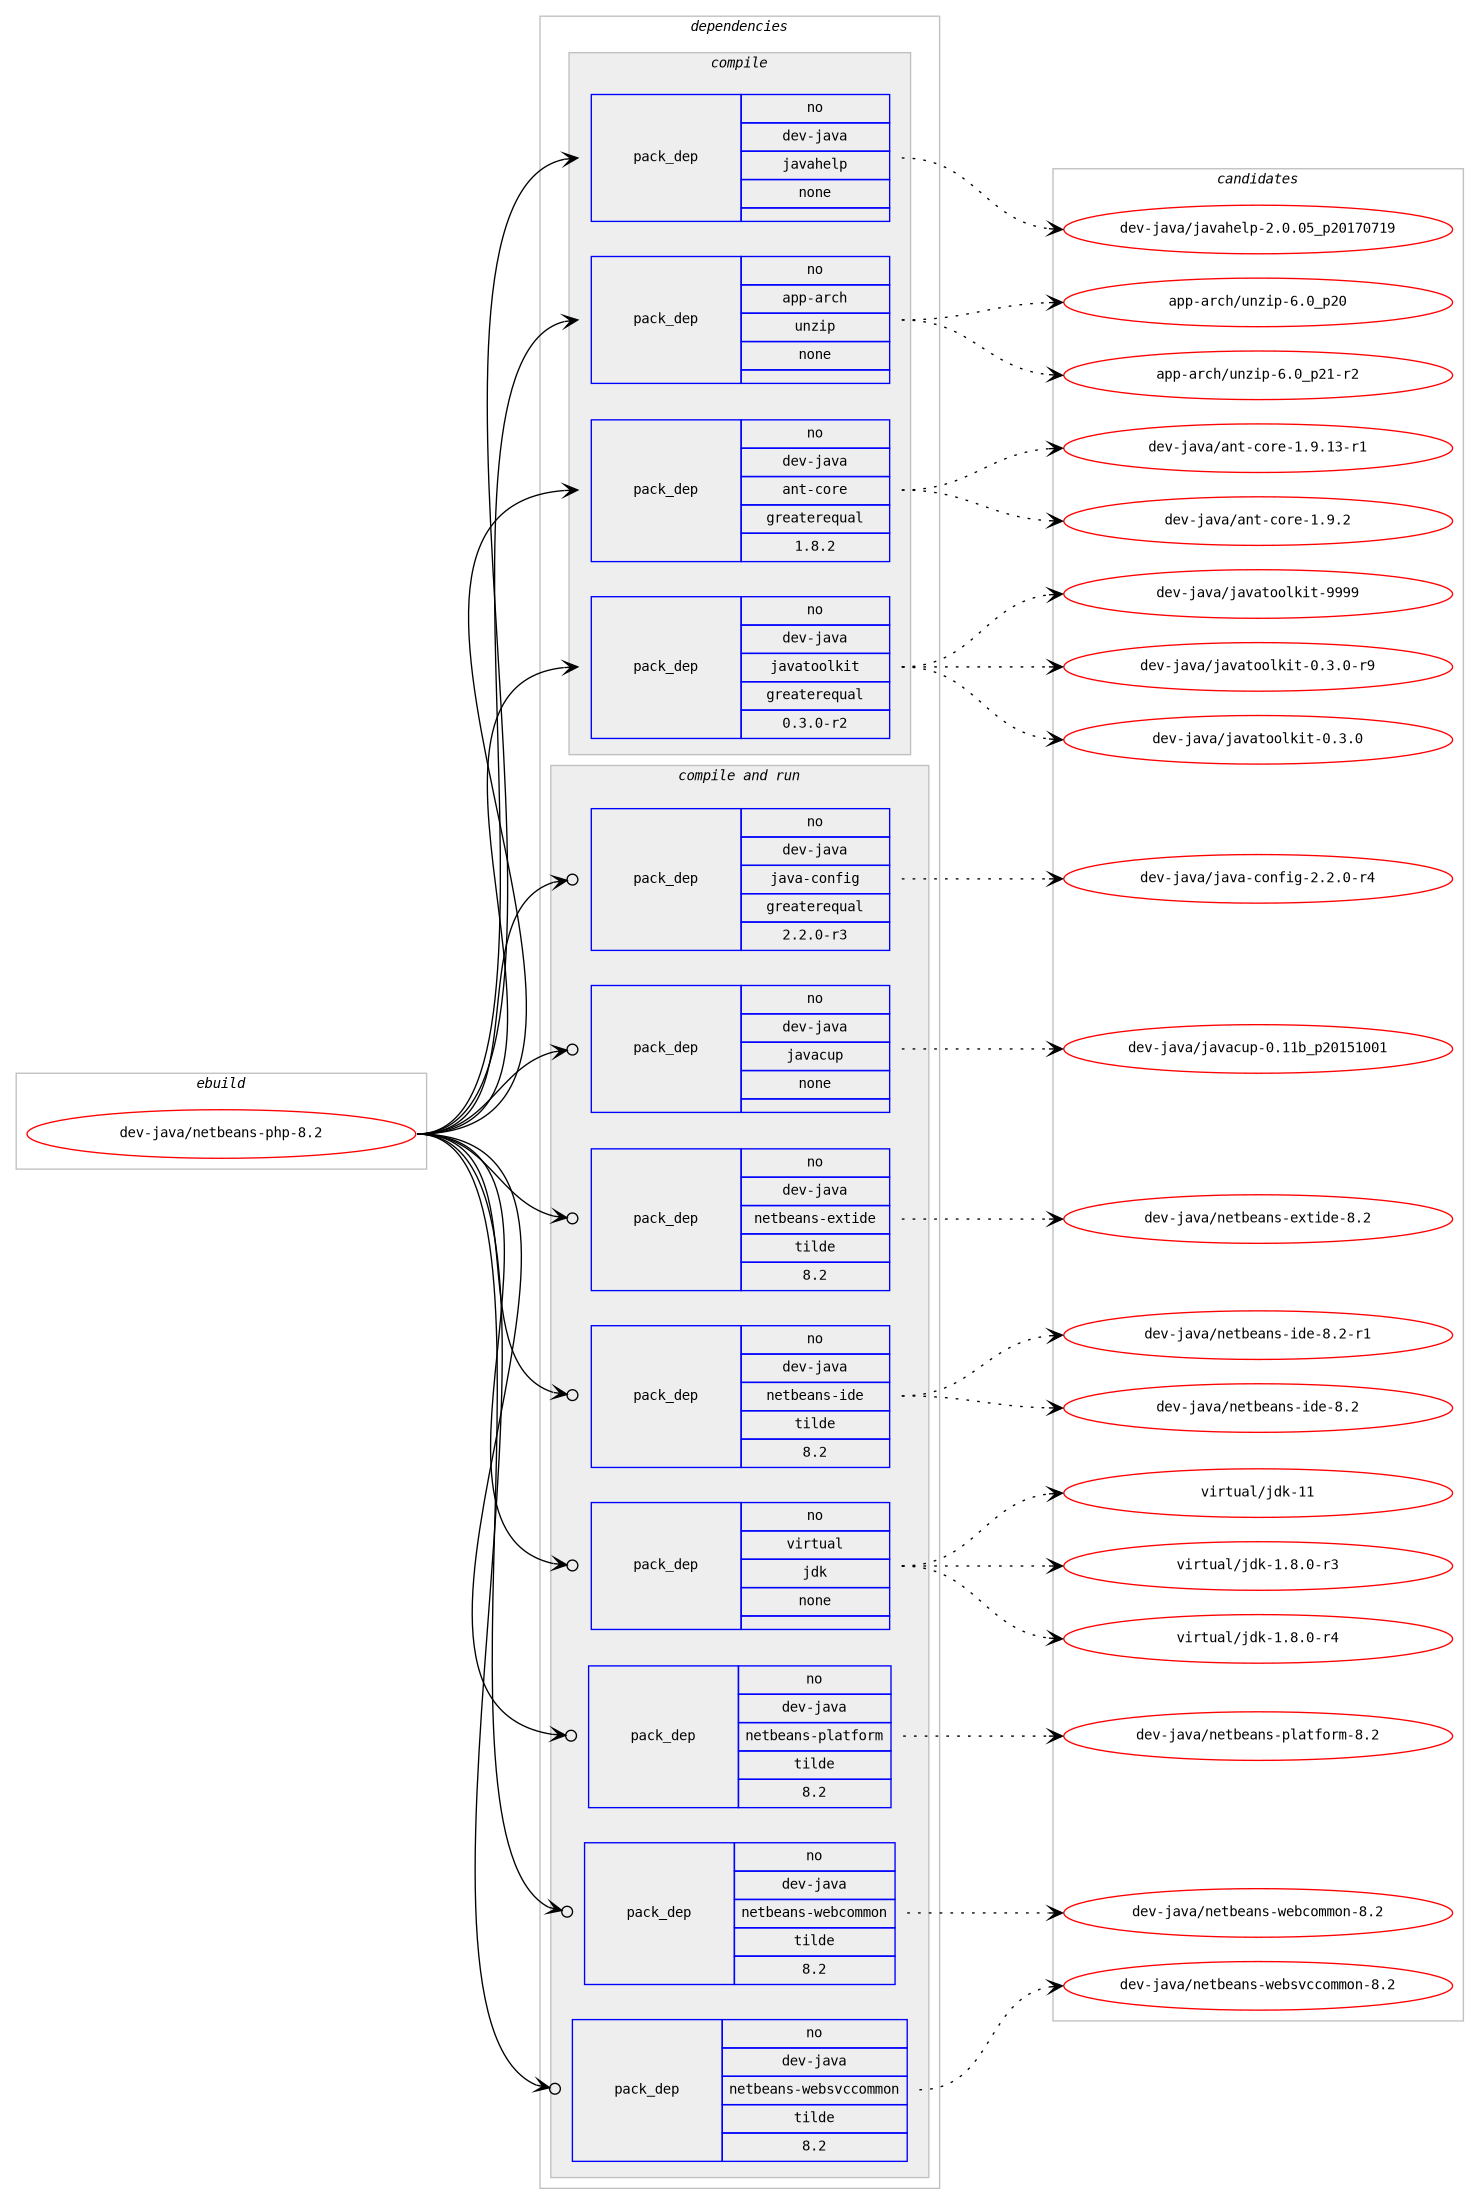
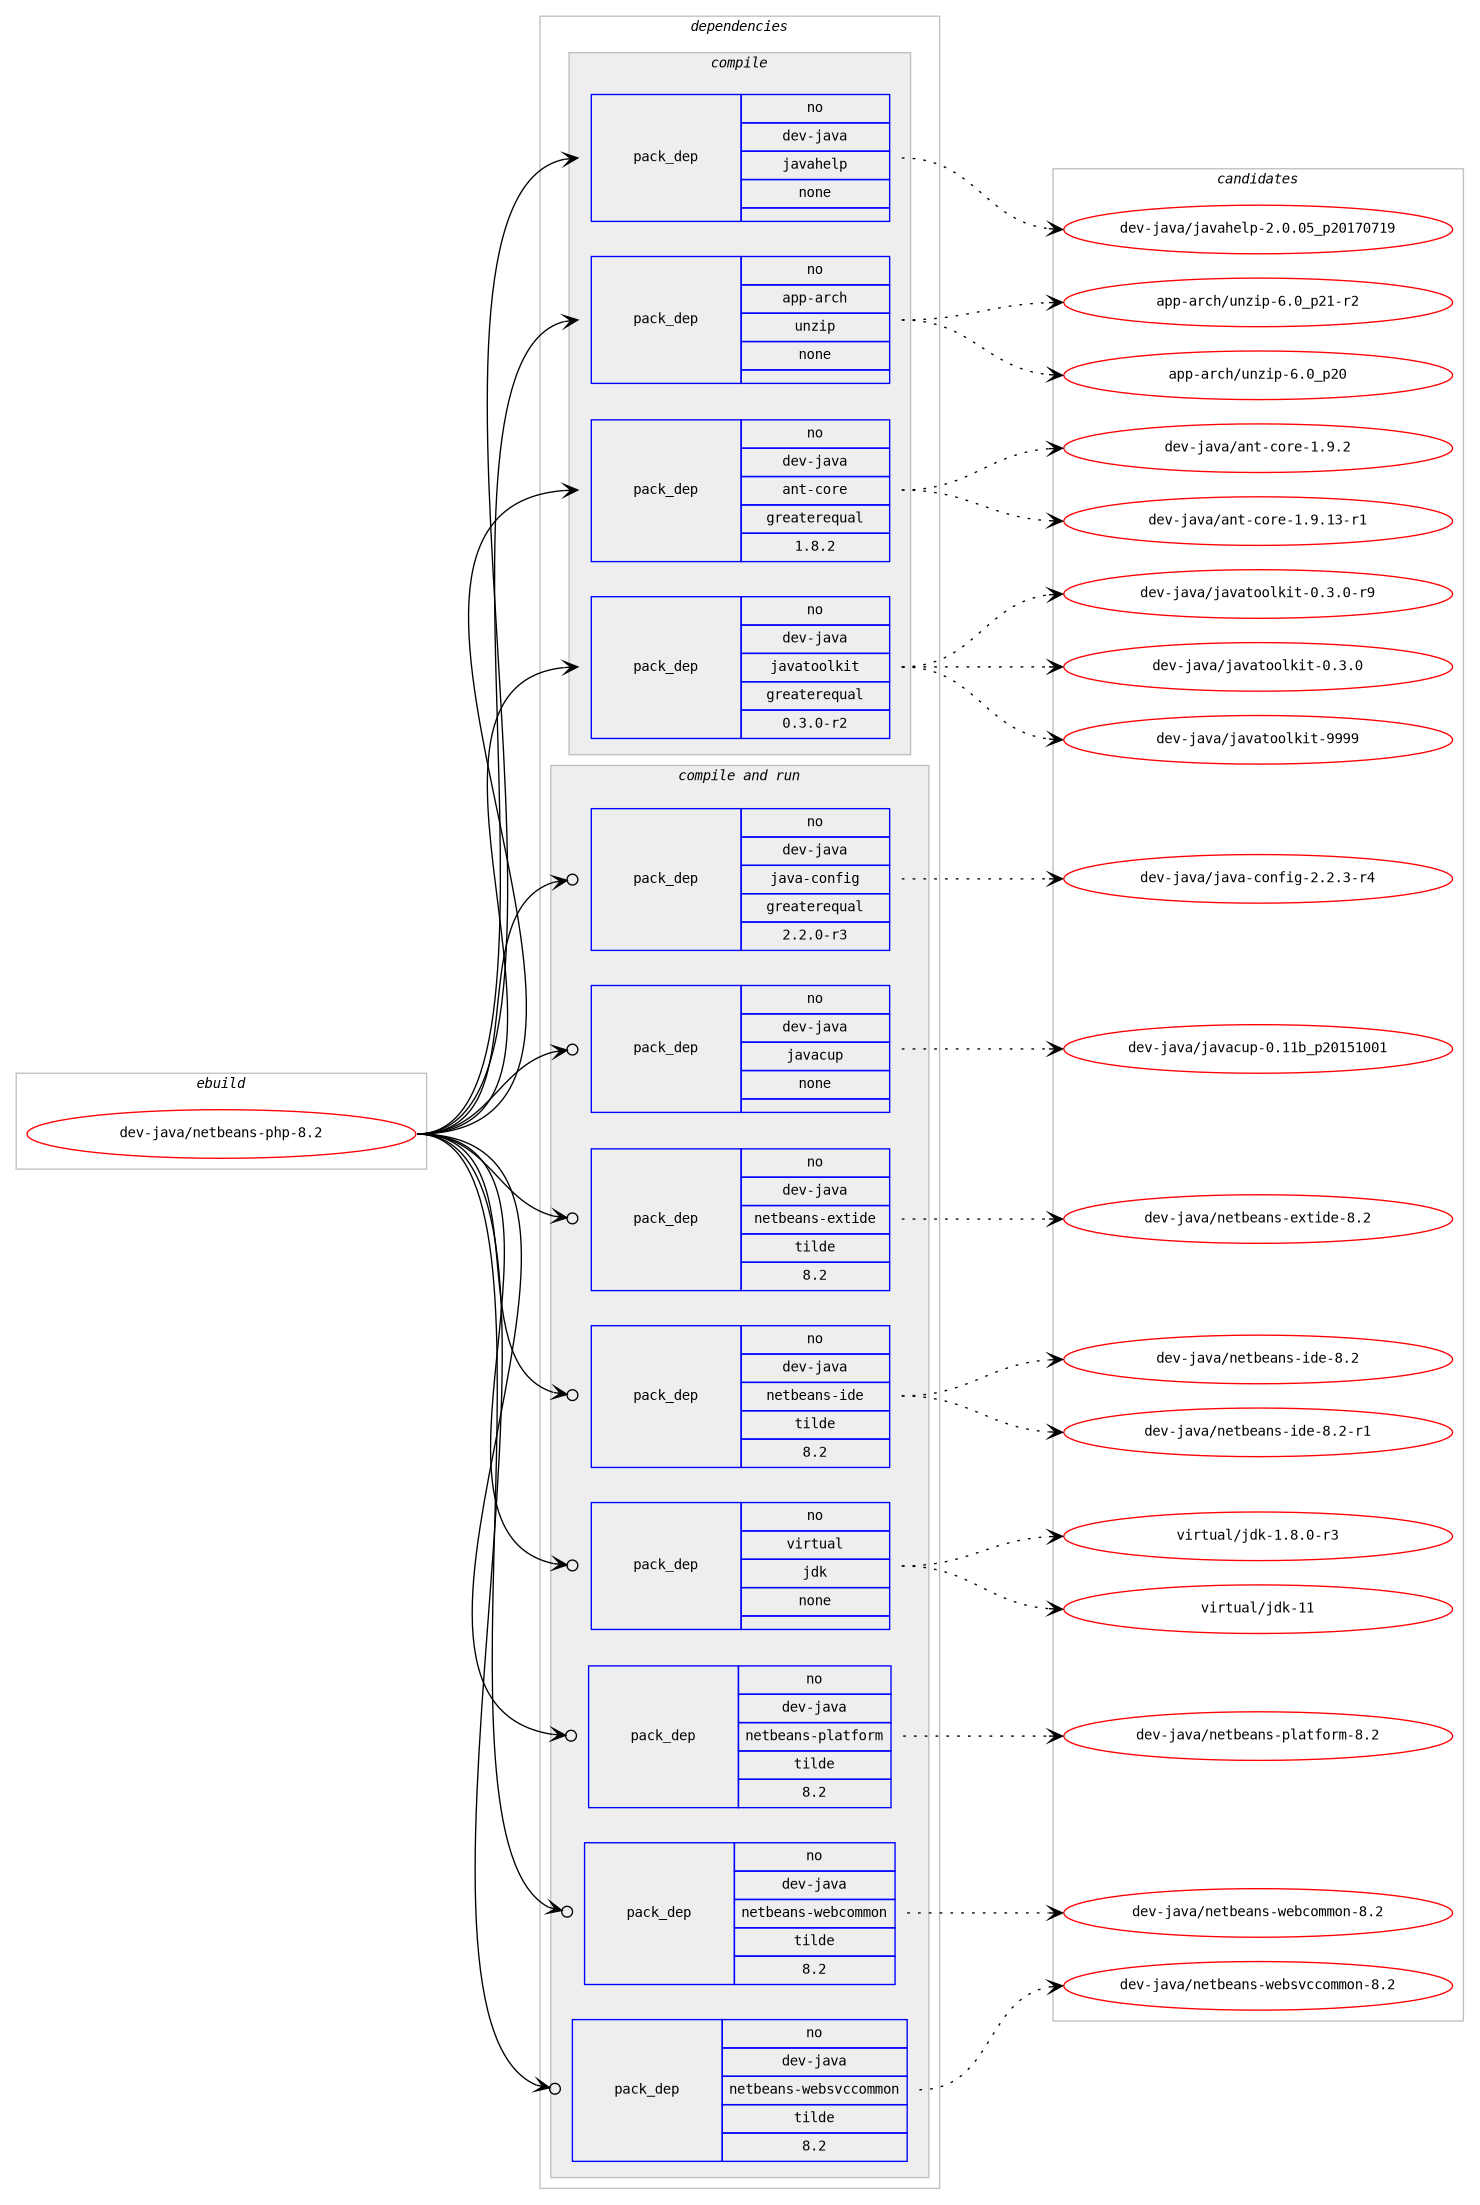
  digraph {
    compound=true
    concentrate=true
    fontname="DejaVu Sans Mono"
    fontsize=10
    newrank=true
    rankdir=LR
    ranksep=1.5
    node [color=red fontname="DejaVu Sans Mono" fontsize=10]
    edge [arrowhead=vee fontname="DejaVu Sans Mono" headport=w style=dotted tailport=e weight=100]
    n1 [label="dev-java/netbeans-php-8.2" width=4]
    n2 [color=blue label=<<TABLE BORDER="0" CELLBORDER="1" CELLSPACING="0" CELLPADDING="4" WIDTH="220"><TR><TD ROWSPAN="6" CELLPADDING="30">pack_dep</TD></TR><TR><TD WIDTH="110">no</TD></TR><TR><TD>dev-java</TD></TR><TR><TD>javahelp</TD></TR><TR><TD>none</TD></TR><TR><TD></TD></TR></TABLE>> shape=none]
    n3 [color=blue label=<<TABLE BORDER="0" CELLBORDER="1" CELLSPACING="0" CELLPADDING="4" WIDTH="220"><TR><TD ROWSPAN="6" CELLPADDING="30">pack_dep</TD></TR><TR><TD WIDTH="110">no</TD></TR><TR><TD>app-arch</TD></TR><TR><TD>unzip</TD></TR><TR><TD>none</TD></TR><TR><TD></TD></TR></TABLE>> shape=none]
    n4 [color=blue label=<<TABLE BORDER="0" CELLBORDER="1" CELLSPACING="0" CELLPADDING="4" WIDTH="220"><TR><TD ROWSPAN="6" CELLPADDING="30">pack_dep</TD></TR><TR><TD WIDTH="110">no</TD></TR><TR><TD>dev-java</TD></TR><TR><TD>ant-core</TD></TR><TR><TD>greaterequal</TD></TR><TR><TD>1.8.2</TD></TR></TABLE>> shape=none]
    n5 [color=blue label=<<TABLE BORDER="0" CELLBORDER="1" CELLSPACING="0" CELLPADDING="4" WIDTH="220"><TR><TD ROWSPAN="6" CELLPADDING="30">pack_dep</TD></TR><TR><TD WIDTH="110">no</TD></TR><TR><TD>dev-java</TD></TR><TR><TD>javatoolkit</TD></TR><TR><TD>greaterequal</TD></TR><TR><TD>0.3.0-r2</TD></TR></TABLE>> shape=none]
    n6 [color=blue label=<<TABLE BORDER="0" CELLBORDER="1" CELLSPACING="0" CELLPADDING="4" WIDTH="220"><TR><TD ROWSPAN="6" CELLPADDING="30">pack_dep</TD></TR><TR><TD WIDTH="110">no</TD></TR><TR><TD>dev-java</TD></TR><TR><TD>java-config</TD></TR><TR><TD>greaterequal</TD></TR><TR><TD>2.2.0-r3</TD></TR></TABLE>> shape=none]
    n7 [color=blue label=<<TABLE BORDER="0" CELLBORDER="1" CELLSPACING="0" CELLPADDING="4" WIDTH="220"><TR><TD ROWSPAN="6" CELLPADDING="30">pack_dep</TD></TR><TR><TD WIDTH="110">no</TD></TR><TR><TD>dev-java</TD></TR><TR><TD>javacup</TD></TR><TR><TD>none</TD></TR><TR><TD></TD></TR></TABLE>> shape=none]
    n8 [color=blue label=<<TABLE BORDER="0" CELLBORDER="1" CELLSPACING="0" CELLPADDING="4" WIDTH="220"><TR><TD ROWSPAN="6" CELLPADDING="30">pack_dep</TD></TR><TR><TD WIDTH="110">no</TD></TR><TR><TD>dev-java</TD></TR><TR><TD>netbeans-extide</TD></TR><TR><TD>tilde</TD></TR><TR><TD>8.2</TD></TR></TABLE>> shape=none]
    n9 [color=blue label=<<TABLE BORDER="0" CELLBORDER="1" CELLSPACING="0" CELLPADDING="4" WIDTH="220"><TR><TD ROWSPAN="6" CELLPADDING="30">pack_dep</TD></TR><TR><TD WIDTH="110">no</TD></TR><TR><TD>dev-java</TD></TR><TR><TD>netbeans-ide</TD></TR><TR><TD>tilde</TD></TR><TR><TD>8.2</TD></TR></TABLE>> shape=none]
    n10 [color=blue label=<<TABLE BORDER="0" CELLBORDER="1" CELLSPACING="0" CELLPADDING="4" WIDTH="220"><TR><TD ROWSPAN="6" CELLPADDING="30">pack_dep</TD></TR><TR><TD WIDTH="110">no</TD></TR><TR><TD>virtual</TD></TR><TR><TD>jdk</TD></TR><TR><TD>none</TD></TR><TR><TD></TD></TR></TABLE>> shape=none]
    n11 [color=blue label=<<TABLE BORDER="0" CELLBORDER="1" CELLSPACING="0" CELLPADDING="4" WIDTH="220"><TR><TD ROWSPAN="6" CELLPADDING="30">pack_dep</TD></TR><TR><TD WIDTH="110">no</TD></TR><TR><TD>dev-java</TD></TR><TR><TD>netbeans-platform</TD></TR><TR><TD>tilde</TD></TR><TR><TD>8.2</TD></TR></TABLE>> shape=none]
    n12 [color=blue label=<<TABLE BORDER="0" CELLBORDER="1" CELLSPACING="0" CELLPADDING="4" WIDTH="220"><TR><TD ROWSPAN="6" CELLPADDING="30">pack_dep</TD></TR><TR><TD WIDTH="110">no</TD></TR><TR><TD>dev-java</TD></TR><TR><TD>netbeans-webcommon</TD></TR><TR><TD>tilde</TD></TR><TR><TD>8.2</TD></TR></TABLE>> shape=none]
    n13 [color=blue label=<<TABLE BORDER="0" CELLBORDER="1" CELLSPACING="0" CELLPADDING="4" WIDTH="220"><TR><TD ROWSPAN="6" CELLPADDING="30">pack_dep</TD></TR><TR><TD WIDTH="110">no</TD></TR><TR><TD>dev-java</TD></TR><TR><TD>netbeans-websvccommon</TD></TR><TR><TD>tilde</TD></TR><TR><TD>8.2</TD></TR></TABLE>> shape=none]
    n14 [label="app-arch/unzip-6.0_p20" width=4]
    n15 [label="app-arch/unzip-6.0_p21-r2" width=4]
    n16 [label="dev-java/ant-core-1.9.13-r1" width=4]
    n17 [label="dev-java/ant-core-1.9.2" width=4]
    n18 [label="dev-java/javahelp-2.0.05_p20170719" width=4]
    n19 [label="dev-java/javatoolkit-0.3.0-r9" width=4]
    n20 [label="dev-java/javatoolkit-0.3.0" width=4]
    n21 [label="dev-java/javatoolkit-9999" width=4]
-   n22 [label="dev-java/java-config-2.2.0-r4" width=4]
+   n22 [label="dev-java/java-config-2.2.3-r4" width=4]
    n23 [label="dev-java/javacup-0.11b_p20151001" width=4]
    n24 [label="dev-java/netbeans-extide-8.2" width=4]
    n25 [label="dev-java/netbeans-ide-8.2" width=4]
    n26 [label="dev-java/netbeans-ide-8.2-r1" width=4]
    n27 [label="dev-java/netbeans-platform-8.2" width=4]
    n28 [label="dev-java/netbeans-webcommon-8.2" width=4]
    n29 [label="dev-java/netbeans-websvccommon-8.2" width=4]
    n30 [label="virtual/jdk-1.8.0-r3" width=4]
-   n31 [label="virtual/jdk-1.8.0-r4" width=4]
    n32 [label="virtual/jdk-11" width=4]
    subgraph cluster_1 {
      color=gray
      label=<<i>ebuild</i>>
      rank=same
      n1
    }
    subgraph cluster_2 {
      color=gray
      label=<<i>dependencies</i>>
      subgraph cluster_3 {
        color=gray
        fillcolor="#eeeeee"
        label=<<i>compile</i>>
        style=filled
        subgraph sub_4 {
          color=gray
          fillcolor="#eeeeee"
          label=<<i>compile</i>>
          style=filled
          n2
        }
        subgraph sub_5 {
          color=gray
          fillcolor="#eeeeee"
          label=<<i>compile</i>>
          style=filled
          n3
        }
        subgraph sub_6 {
          color=gray
          fillcolor="#eeeeee"
          label=<<i>compile</i>>
          style=filled
          n4
        }
        subgraph sub_7 {
          color=gray
          fillcolor="#eeeeee"
          label=<<i>compile</i>>
          style=filled
          n5
        }
      }
      subgraph cluster_8 {
        color=gray
        fillcolor="#eeeeee"
        label=<<i>compile and run</i>>
        style=filled
        subgraph sub_9 {
          color=gray
          fillcolor="#eeeeee"
          label=<<i>compile and run</i>>
          style=filled
          n6
        }
        subgraph sub_10 {
          color=gray
          fillcolor="#eeeeee"
          label=<<i>compile and run</i>>
          style=filled
          n7
        }
        subgraph sub_11 {
          color=gray
          fillcolor="#eeeeee"
          label=<<i>compile and run</i>>
          style=filled
          n8
        }
        subgraph sub_12 {
          color=gray
          fillcolor="#eeeeee"
          label=<<i>compile and run</i>>
          style=filled
          n9
        }
        subgraph sub_13 {
          color=gray
          fillcolor="#eeeeee"
          label=<<i>compile and run</i>>
          style=filled
          n10
        }
        subgraph sub_14 {
          color=gray
          fillcolor="#eeeeee"
          label=<<i>compile and run</i>>
          style=filled
          n11
        }
        subgraph sub_15 {
          color=gray
          fillcolor="#eeeeee"
          label=<<i>compile and run</i>>
          style=filled
          n12
        }
        subgraph sub_16 {
          color=gray
          fillcolor="#eeeeee"
          label=<<i>compile and run</i>>
          style=filled
          n13
        }
      }
      subgraph cluster_17 {
        color=gray
        fillcolor="#eeeeee"
        label=<<i>run</i>>
        style=filled
      }
    }
    subgraph cluster_18 {
      color=gray
      label=<<i>candidates</i>>
      rank=same
      subgraph sub_19 {
        color=black
        label=<<i>candidates</i>>
        nodesep=1
        rank=same
        n14
        n15
      }
      subgraph sub_20 {
        color=black
        label=<<i>candidates</i>>
        nodesep=1
        rank=same
        n16
        n17
      }
      subgraph sub_21 {
        color=black
        label=<<i>candidates</i>>
        nodesep=1
        rank=same
        n18
      }
      subgraph sub_22 {
        color=black
        label=<<i>candidates</i>>
        nodesep=1
        rank=same
        n19
        n20
        n21
      }
      subgraph sub_23 {
        color=black
        label=<<i>candidates</i>>
        nodesep=1
        rank=same
        n22
      }
      subgraph sub_24 {
        color=black
        label=<<i>candidates</i>>
        nodesep=1
        rank=same
        n23
      }
      subgraph sub_25 {
        color=black
        label=<<i>candidates</i>>
        nodesep=1
        rank=same
        n24
      }
      subgraph sub_26 {
        color=black
        label=<<i>candidates</i>>
        nodesep=1
        rank=same
        n25
        n26
      }
      subgraph sub_27 {
        color=black
        label=<<i>candidates</i>>
        nodesep=1
        rank=same
        n27
      }
      subgraph sub_28 {
        color=black
        label=<<i>candidates</i>>
        nodesep=1
        rank=same
        n28
      }
      subgraph sub_29 {
        color=black
        label=<<i>candidates</i>>
        nodesep=1
        rank=same
        n29
      }
      subgraph sub_30 {
        color=black
        label=<<i>candidates</i>>
        nodesep=1
        rank=same
        n30
-       n31
        n32
      }
    }
    n1 -> n2 [style=solid weight=20]
    n1 -> n3 [style=solid weight=20]
    n1 -> n4 [style=solid weight=20]
    n1 -> n5 [style=solid weight=20]
    n1 -> n6 [arrowhead=odotvee style=solid weight=20]
    n1 -> n7 [arrowhead=odotvee style=solid weight=20]
    n1 -> n8 [arrowhead=odotvee style=solid weight=20]
    n1 -> n9 [arrowhead=odotvee style=solid weight=20]
    n1 -> n10 [arrowhead=odotvee style=solid weight=20]
    n1 -> n11 [arrowhead=odotvee style=solid weight=20]
    n1 -> n12 [arrowhead=odotvee style=solid weight=20]
    n1 -> n13 [arrowhead=odotvee style=solid weight=20]
    n2 -> n18
    n3 -> n14
    n3 -> n15
    n4 -> n16
    n4 -> n17
    n5 -> n19
    n5 -> n20
    n5 -> n21
    n6 -> n22
    n7 -> n23
    n8 -> n24
    n9 -> n25
    n9 -> n26
    n10 -> n30
-   n10 -> n31
    n10 -> n32
    n11 -> n27
    n12 -> n28
    n13 -> n29
  }
